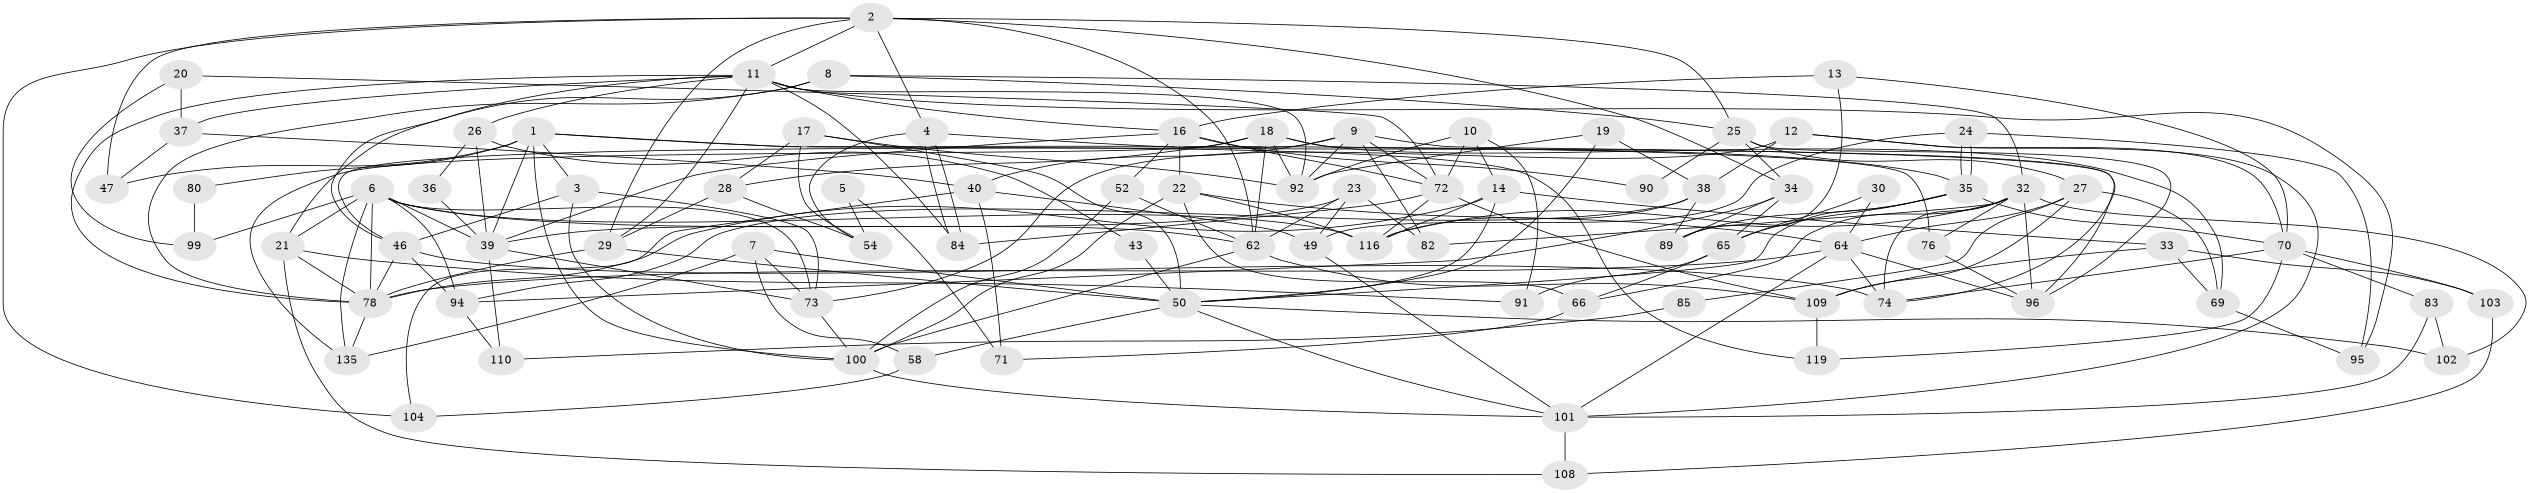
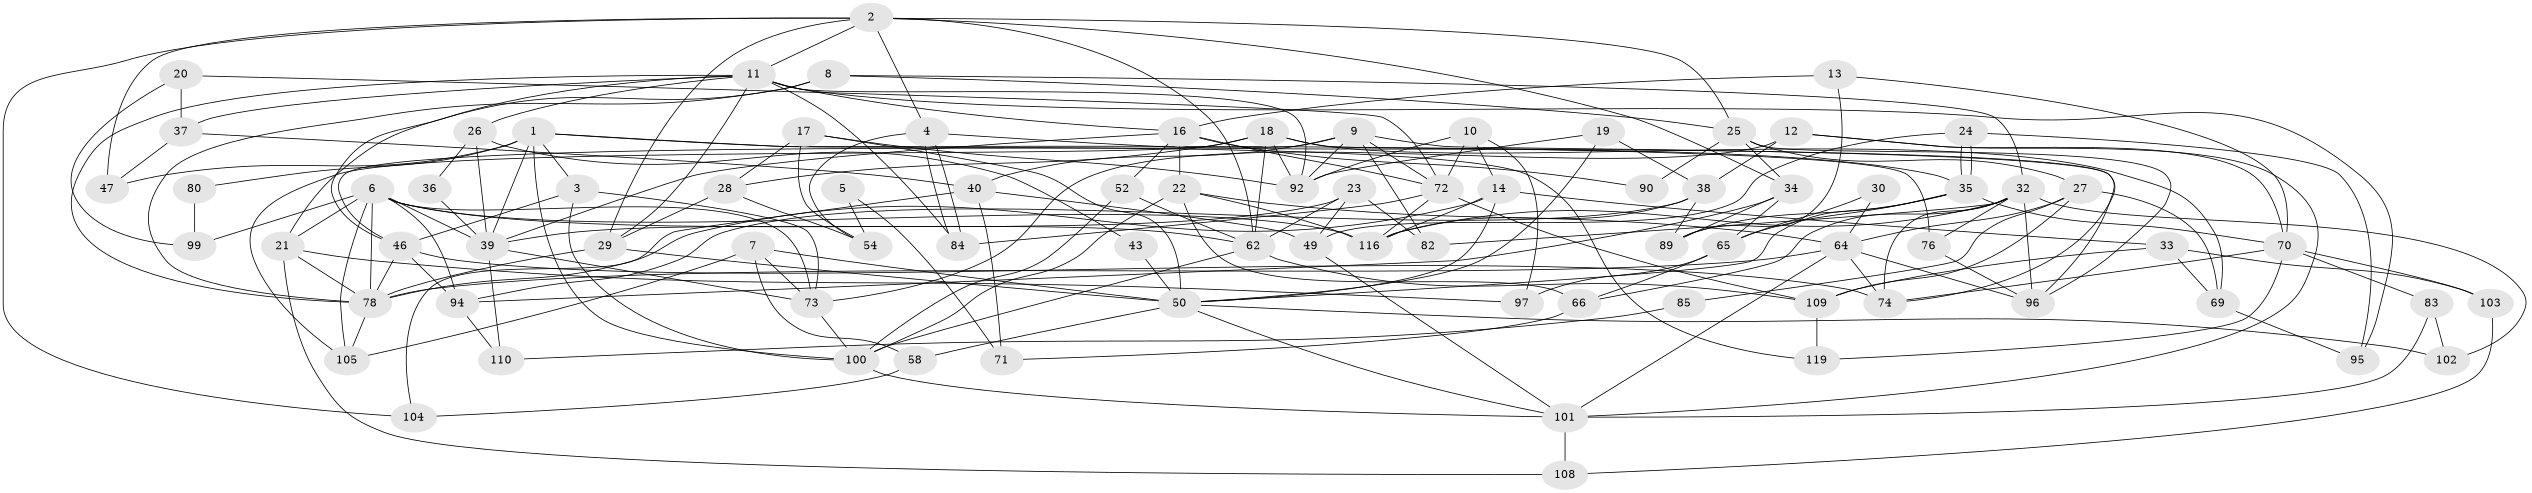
  graph {
    node [color=gray90 style=filled]
    1 [super="+57"]
    3 [super="+51"]
    39 [super="+67"]
    47
    76
    80
    100
    119
    46 [super="+86"]
    73
    110
    96 [super="+114+111"]
    99
    101 [super="+113"]
    2 [super="+87"]
    4
    11 [super="+55+41"]
    25 [super="+31"]
    29 [super="+59"]
    34 [super="+68"]
    62 [super="+81"]
    104
    35 [super="+44"]
    54 [super="+112"]
    84
    78 [super="+97"]
    92
    16 [super="+48"]
    26
    37
    95
    90
    27 [super="+60"]
    50 [super="+79"]
    94
    89
    65
    109
    74
    70
    5
    71
    6 [super="+61+42"]
    21 [super="+115"]
-   105 [label=135]
+   105
    116 [super="+118"]
-   91
+   91 [label=97]
    108
    58
    102
    7
    8
    32 [super="+98"]
    82
    66
    9 [super="+63"]
    n57 [label=40]
    72
    49
    10 [super="+75"]
    14
    33
    22 [super="+120"]
    52
    36
    43
    38 [super="+56"]
    12
    103
    83
    13
    69
    64 [super="+107"]
    17
    28
    18 [super="+53+40"]
    19
    20
    23 [super="+88"]
    24
    85
    30
    1 -- 3
    1 -- 39
    1 -- 47
    1 -- 76
    1 -- 80
    1 -- 100
    1 -- 119
    3 -- 100
    3 -- 46
    3 -- 73
    39 -- 73
    39 -- 110
    76 -- 96
    80 -- 99
    100 -- 101
    46 -- 78
    46 -- 94
    46 -- 74
    73 -- 100
    101 -- 108
    2 -- 47
    2 -- 4
    2 -- 11
    2 -- 25
    2 -- 29
    2 -- 34
    2 -- 62
    2 -- 104
    4 -- 35
    4 -- 54
    4 -- 84
    4 -- 84
    11 -- 46
    11 -- 29
    11 -- 84
    11 -- 78
    11 -- 92
    11 -- 16
    11 -- 26
    11 -- 37
    11 -- 95
    25 -- 96
    25 -- 34
    25 -- 90
    25 -- 27 [weight=2]
    29 -- 78
    29 -- 50 [weight=2]
    34 -- 94
    34 -- 89
    34 -- 65
    62 -- 100
    62 -- 109
    35 -- 50
    35 -- 89
    35 -- 65
    35 -- 70
    78 -- 105
    16 -- 39
    16 -- 90
    16 -- 72
    16 -- 22 [weight=2]
    16 -- 52
    26 -- 39
    26 -- 36
    26 -- 43
    37 -- 47
    37 -- n57
    27 -- 109
    27 -- 69
    27 -- 64 [weight=2]
    27 -- 85
    50 -- 101
    50 -- 58
    50 -- 102
    94 -- 110
    65 -- 91
    65 -- 66
    109 -- 119
    70 -- 119
    70 -- 74
    70 -- 103
    70 -- 83
    5 -- 54
    5 -- 71
    6 -- 39
    6 -- 73
    6 -- 99
    6 -- 62
    6 -- 78
    6 -- 94
    6 -- 21
    6 -- 105
    6 -- 116 [weight=2]
    21 -- 78
    21 -- 91
    21 -- 108
    58 -- 104
    7 -- 73
    7 -- 50
    7 -- 105
    7 -- 58
    8 -- 25
    8 -- 78
    8 -- 21
    8 -- 32
    32 -- 76
    32 -- 96
    32 -- 74
    32 -- 116
    32 -- 102
    32 -- 82
    32 -- 66
    66 -- 71
    9 -- 46 [weight=2]
    9 -- 92
    9 -- 74
    9 -- 82
    9 -- n57
    9 -- 72
    n57 -- 104
    n57 -- 71
    n57 -- 49
    72 -- 84
    72 -- 109
    72 -- 116
    49 -- 101
    10 -- 92
    10 -- 91
    10 -- 72
    10 -- 14
    14 -- 78
    14 -- 50
    14 -- 116
    14 -- 33
    33 -- 109
    33 -- 103
    33 -- 69
    22 -- 100
    22 -- 116
    22 -- 66
    22 -- 64
    52 -- 100
    52 -- 62
    36 -- 39
    43 -- 50
    38 -- 94
    38 -- 89
    38 -- 116
    12 -- 73
    12 -- 101
    12 -- 70
    12 -- 38
    103 -- 108
    83 -- 101
    83 -- 102
    13 -- 16
    13 -- 89
    13 -- 70
    69 -- 95
    64 -- 96
    64 -- 101
    64 -- 78
    64 -- 74
    17 -- 54
    17 -- 92
    17 -- 50
    17 -- 28
    28 -- 29
    28 -- 54
    18 -- 96
    18 -- 62
    18 -- 92
    18 -- 105
    18 -- 69
    18 -- 28
    19 -- 92
    19 -- 50
    19 -- 38
    20 -- 99
    20 -- 37
    20 -- 72
    23 -- 39
    23 -- 62
    23 -- 82
    23 -- 49
    24 -- 35
    24 -- 35
    24 -- 95
    24 -- 49
    85 -- 110
    30 -- 65
    30 -- 64
  }
